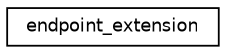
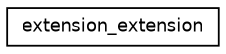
  digraph {
    rankdir=LR
-   n1 [color=black fillcolor=white fontname=Helvetica fontsize=10 height=0.2 label=endpoint_extension shape=record style=filled width=0.4]
+   n1 [color=black fillcolor=white fontname=Helvetica fontsize=10 height=0.2 label=extension_extension shape=record style=filled width=0.4]
  }
